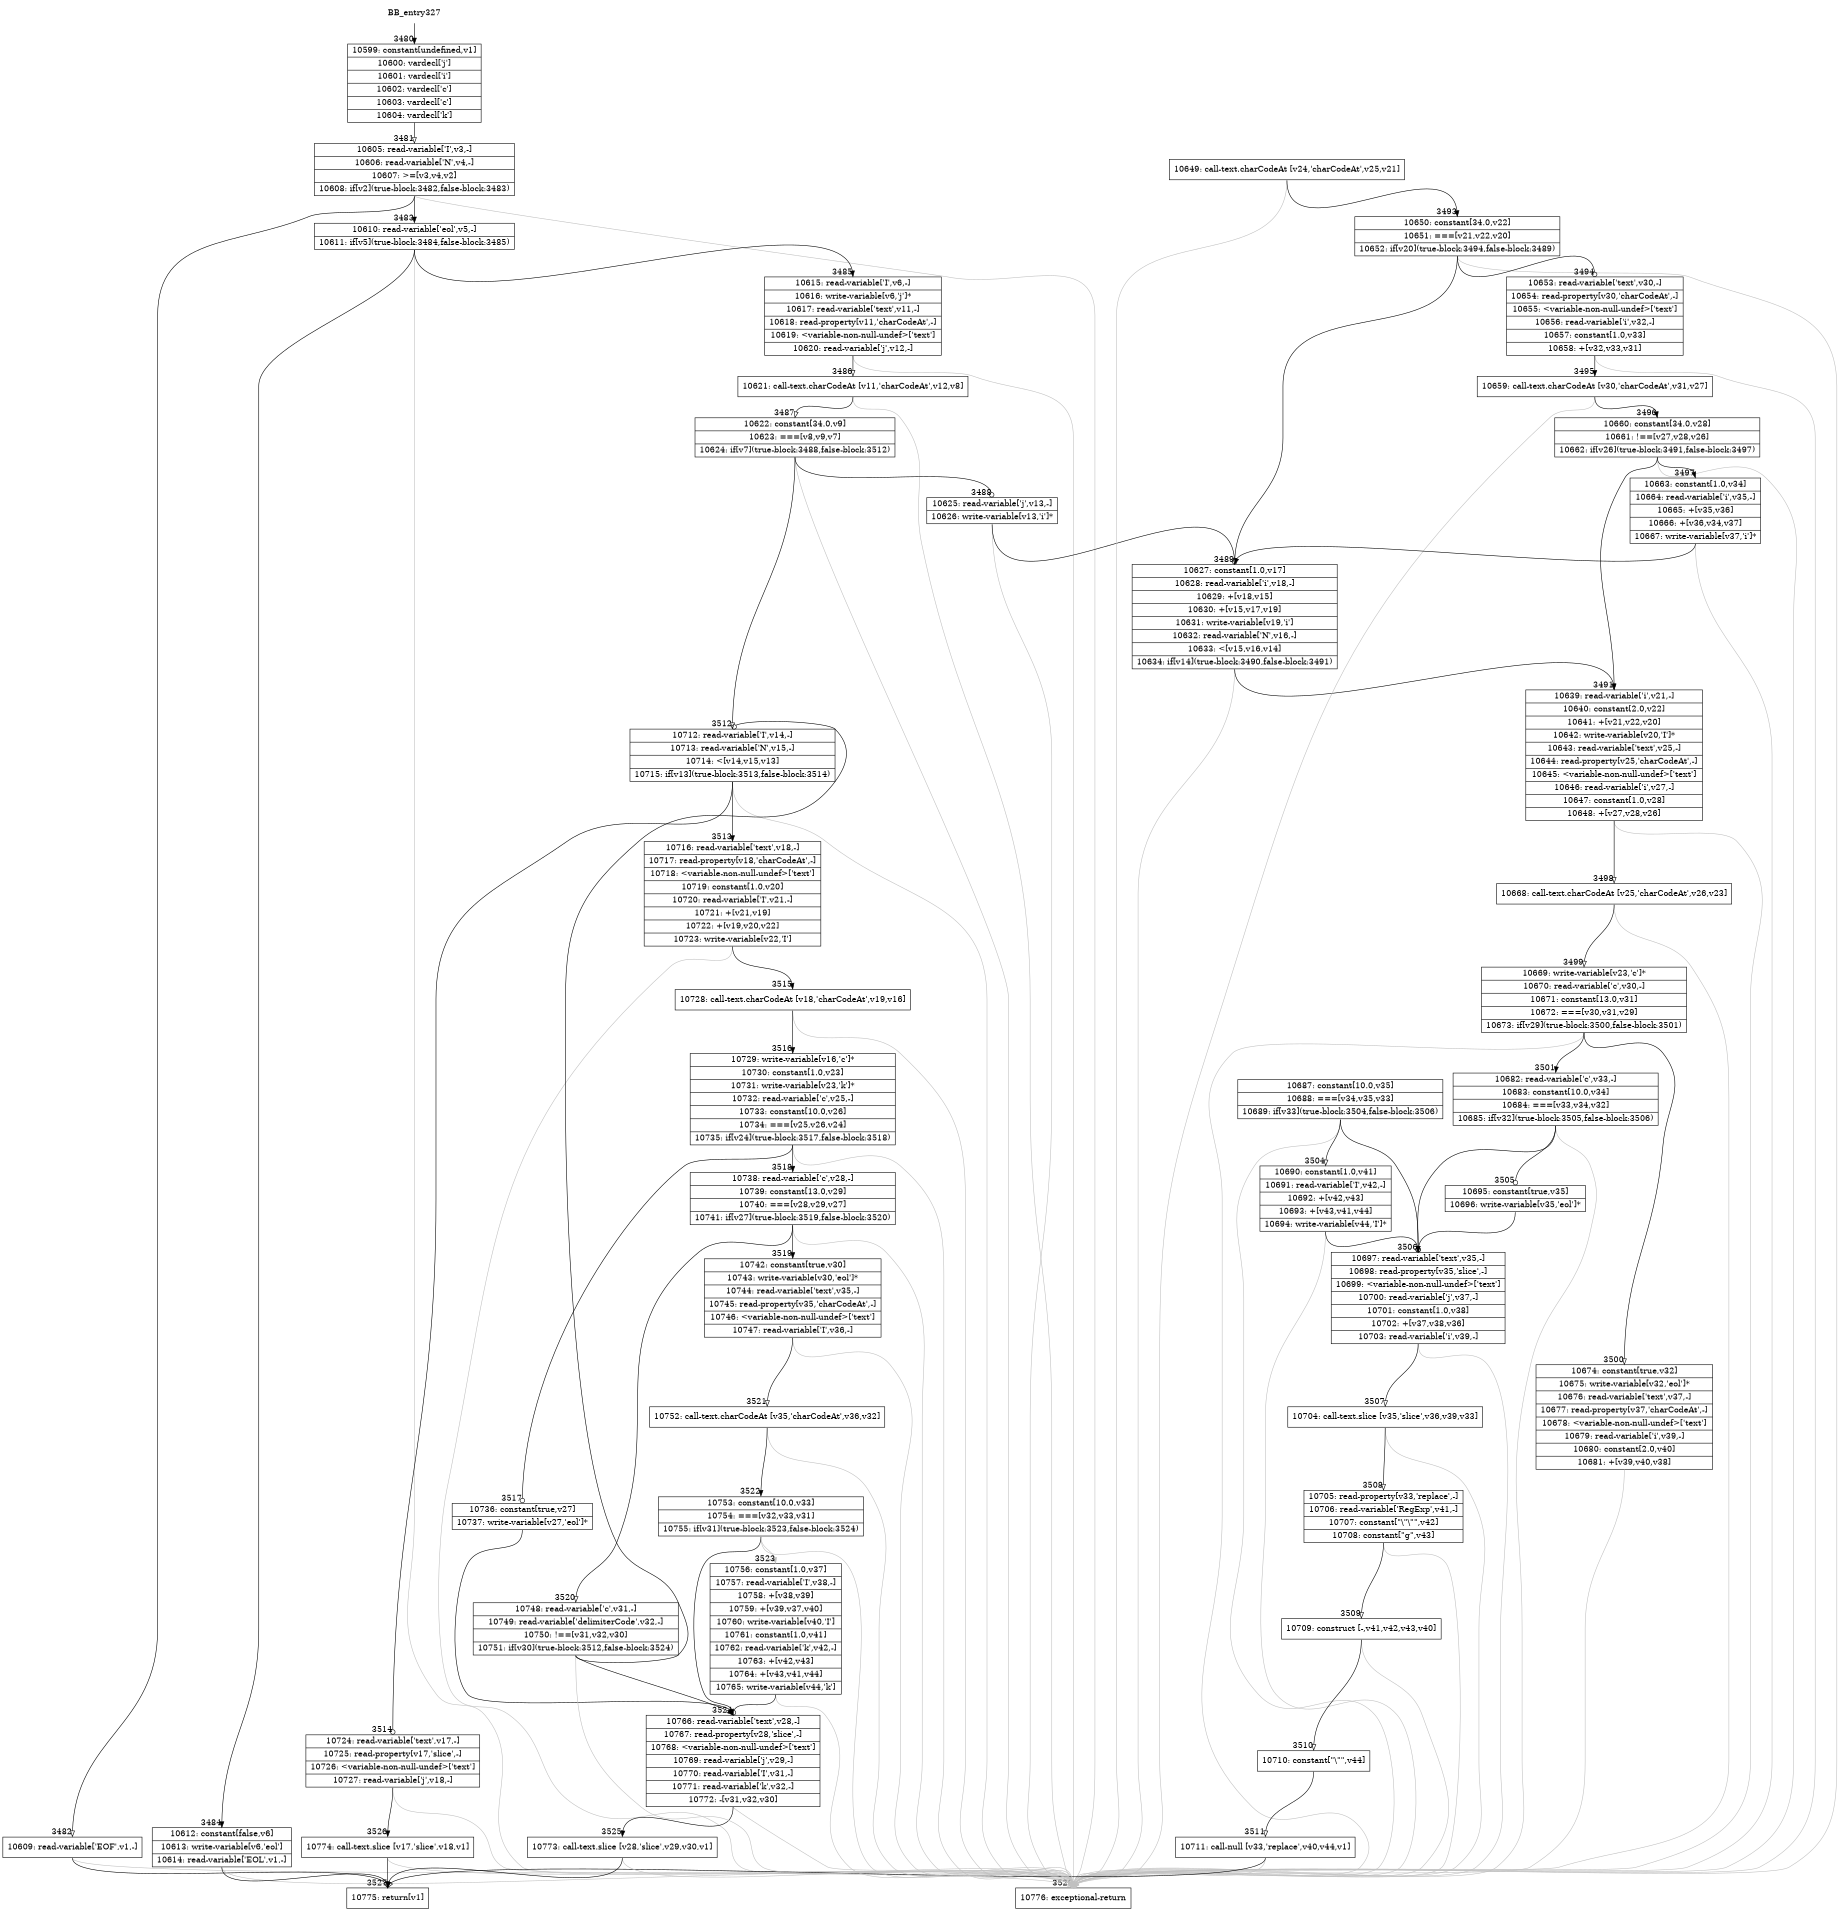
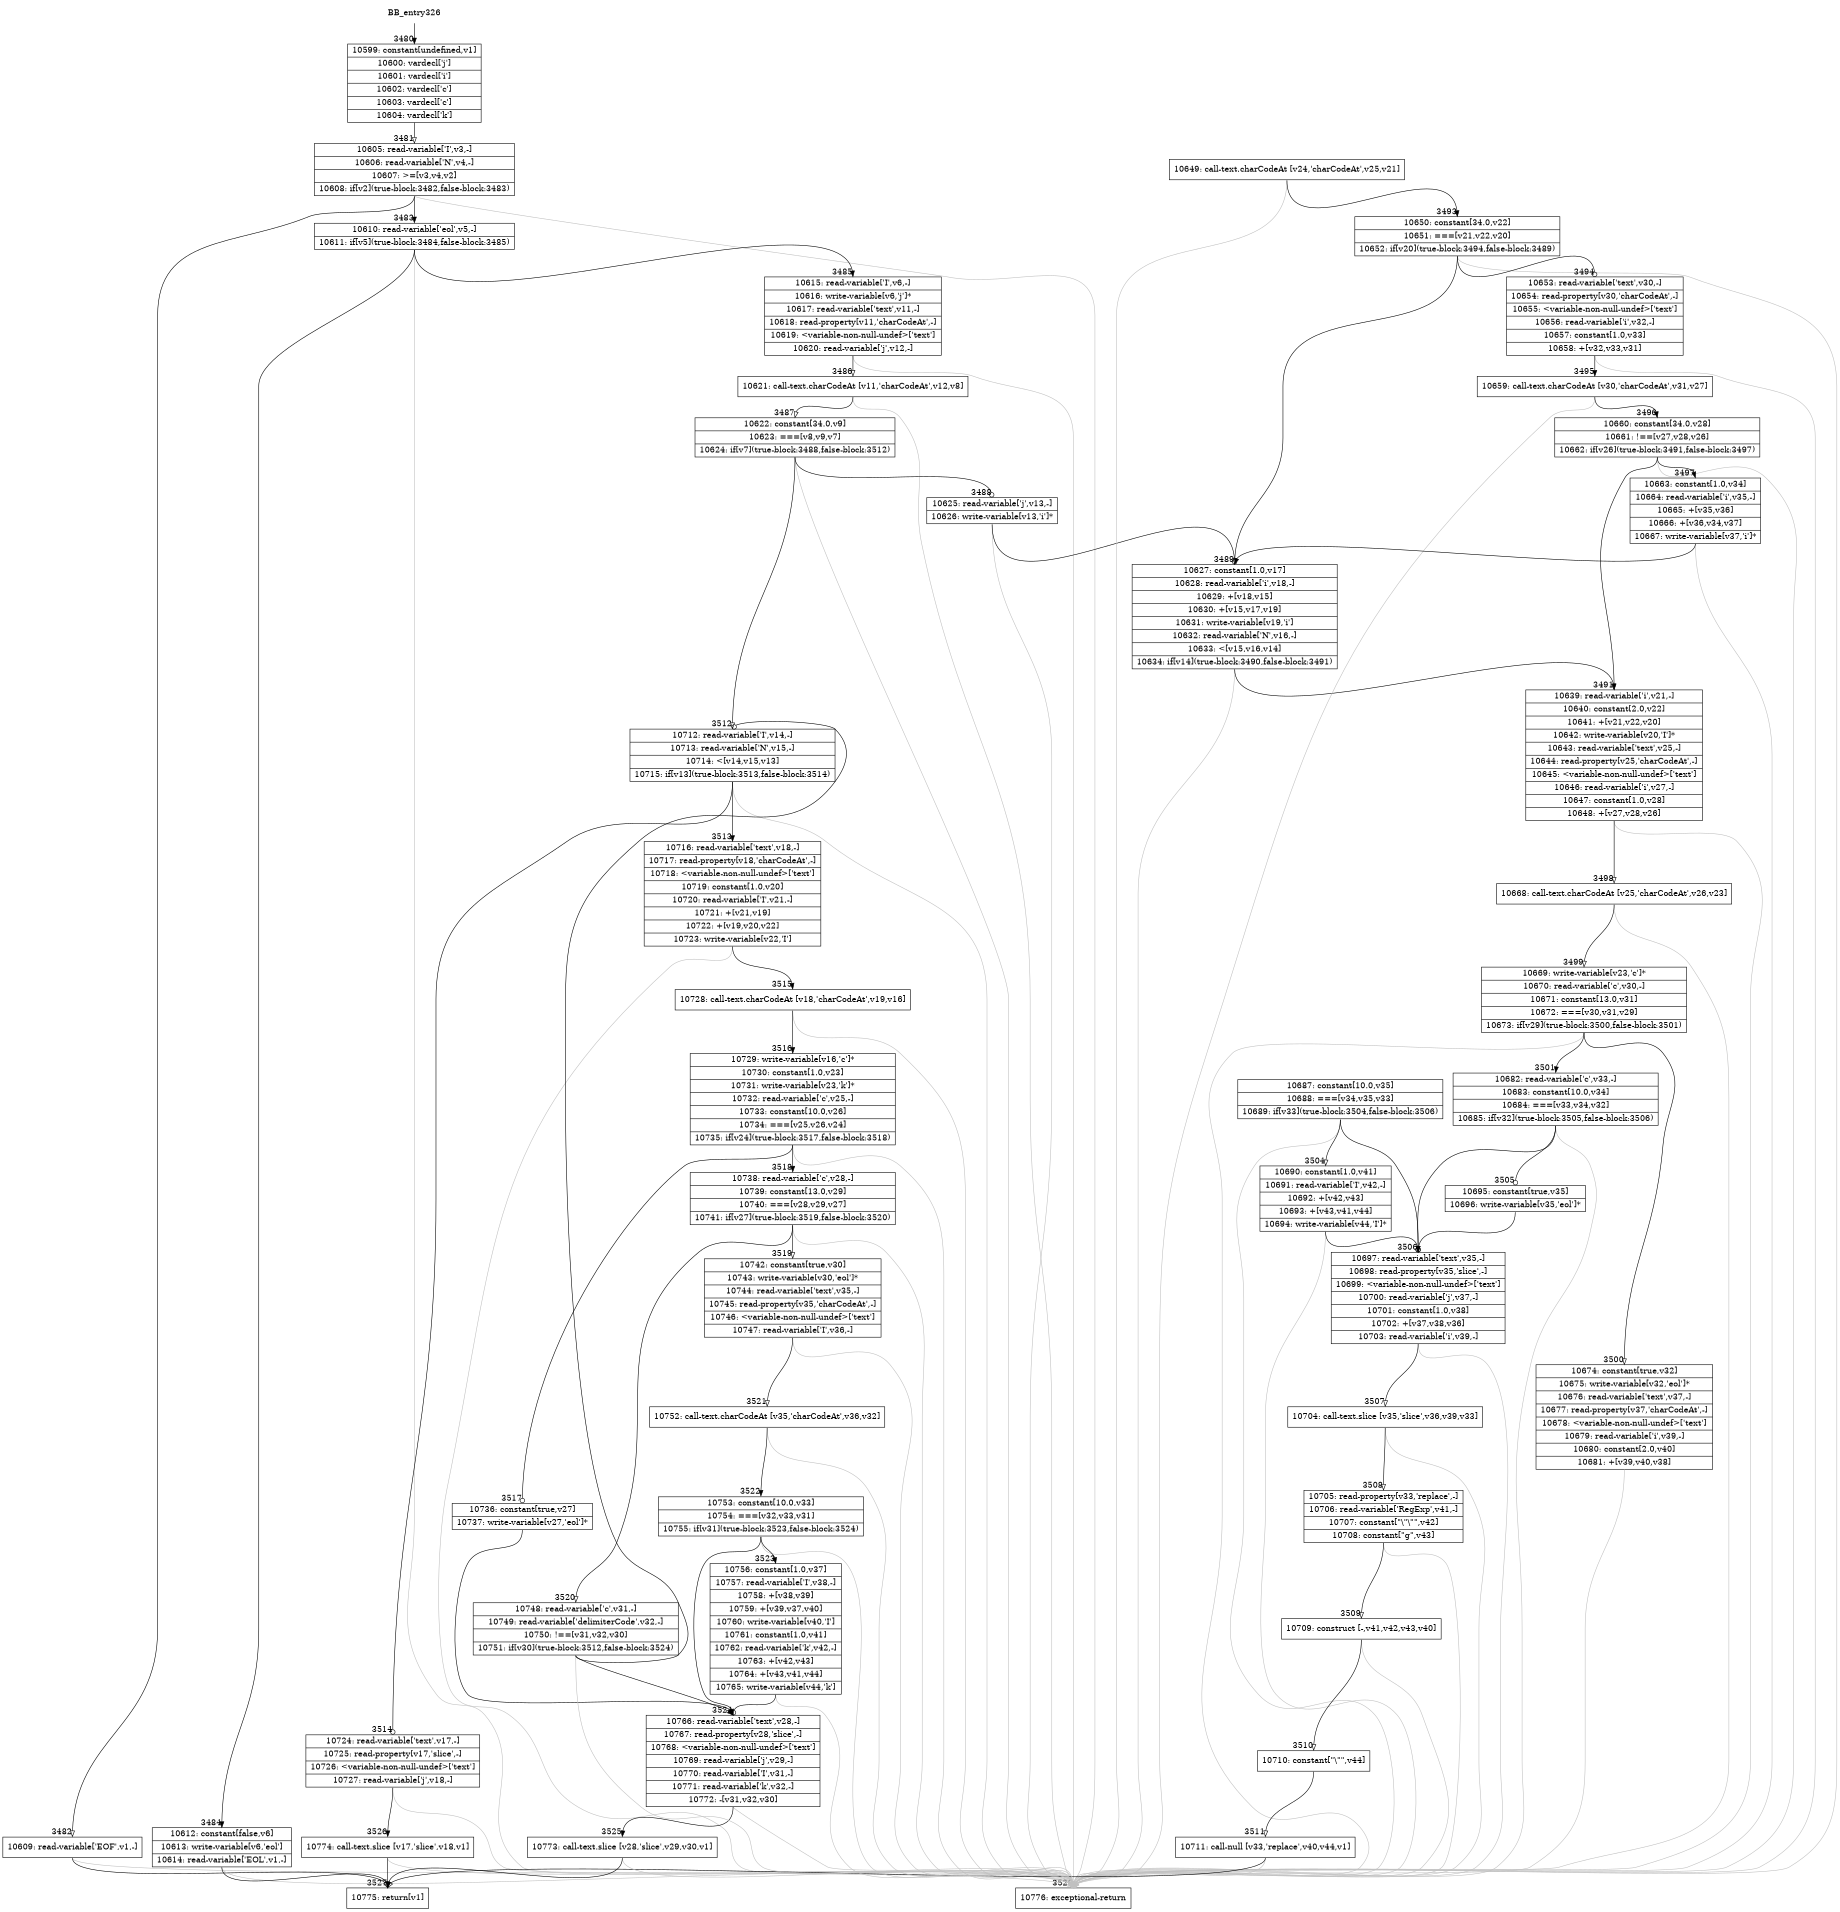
  digraph {
    rankdir=TD
    node [shape=record]
    edge [arrowhead=normal headport=n tailport=s]
-   BB_entry327 [shape=none]
+   BB_entry327 [shape=none label=BB_entry326]
    n2 [label="{10599: constant[undefined,v1]|10600: vardecl['j']|10601: vardecl['i']|10602: vardecl['c']|10603: vardecl['c']|10604: vardecl['k']}"]
    n3 [label="{10605: read-variable['I',v3,-]|10606: read-variable['N',v4,-]|10607: \>=[v3,v4,v2]|10608: if[v2](true-block:3482,false-block:3483)}"]
    n4 [label="{10609: read-variable['EOF',v1,-]}"]
    n5 [label="{10610: read-variable['eol',v5,-]|10611: if[v5](true-block:3484,false-block:3485)}"]
    n6 [label="{10776: exceptional-return}"]
    n7 [label="{10775: return[v1]}"]
    n8 [label="{10612: constant[false,v6]|10613: write-variable[v6,'eol']|10614: read-variable['EOL',v1,-]}"]
    n9 [label="{10615: read-variable['I',v6,-]|10616: write-variable[v6,'j']*|10617: read-variable['text',v11,-]|10618: read-property[v11,'charCodeAt',-]|10619: \<variable-non-null-undef\>['text']|10620: read-variable['j',v12,-]}"]
    n10 [label="{10621: call-text.charCodeAt [v11,'charCodeAt',v12,v8]}"]
    n11 [label="{10622: constant[34.0,v9]|10623: ===[v8,v9,v7]|10624: if[v7](true-block:3488,false-block:3512)}"]
    n12 [label="{10625: read-variable['j',v13,-]|10626: write-variable[v13,'i']*}"]
    n13 [label="{10712: read-variable['I',v14,-]|10713: read-variable['N',v15,-]|10714: \<[v14,v15,v13]|10715: if[v13](true-block:3513,false-block:3514)}"]
    n14 [label="{10627: constant[1.0,v17]|10628: read-variable['i',v18,-]|10629: +[v18,v15]|10630: +[v15,v17,v19]|10631: write-variable[v19,'i']|10632: read-variable['N',v16,-]|10633: \<[v15,v16,v14]|10634: if[v14](true-block:3490,false-block:3491)}"]
    n15 [label="{10716: read-variable['text',v18,-]|10717: read-property[v18,'charCodeAt',-]|10718: \<variable-non-null-undef\>['text']|10719: constant[1.0,v20]|10720: read-variable['I',v21,-]|10721: +[v21,v19]|10722: +[v19,v20,v22]|10723: write-variable[v22,'I']}"]
    n16 [label="{10724: read-variable['text',v17,-]|10725: read-property[v17,'slice',-]|10726: \<variable-non-null-undef\>['text']|10727: read-variable['j',v18,-]}"]
    n17 [label="{10639: read-variable['i',v21,-]|10640: constant[2.0,v22]|10641: +[v21,v22,v20]|10642: write-variable[v20,'I']*|10643: read-variable['text',v25,-]|10644: read-property[v25,'charCodeAt',-]|10645: \<variable-non-null-undef\>['text']|10646: read-variable['i',v27,-]|10647: constant[1.0,v28]|10648: +[v27,v28,v26]}"]
    n18 [label="{10728: call-text.charCodeAt [v18,'charCodeAt',v19,v16]}"]
    n19 [label="{10774: call-text.slice [v17,'slice',v18,v1]}"]
    n20 [label="{10668: call-text.charCodeAt [v25,'charCodeAt',v26,v23]}"]
    n21 [label="{10649: call-text.charCodeAt [v24,'charCodeAt',v25,v21]}"]
    n22 [label="{10650: constant[34.0,v22]|10651: ===[v21,v22,v20]|10652: if[v20](true-block:3494,false-block:3489)}"]
    n23 [label="{10669: write-variable[v23,'c']*|10670: read-variable['c',v30,-]|10671: constant[13.0,v31]|10672: ===[v30,v31,v29]|10673: if[v29](true-block:3500,false-block:3501)}"]
    n24 [label="{10653: read-variable['text',v30,-]|10654: read-property[v30,'charCodeAt',-]|10655: \<variable-non-null-undef\>['text']|10656: read-variable['i',v32,-]|10657: constant[1.0,v33]|10658: +[v32,v33,v31]}"]
    n25 [label="{10674: constant[true,v32]|10675: write-variable[v32,'eol']*|10676: read-variable['text',v37,-]|10677: read-property[v37,'charCodeAt',-]|10678: \<variable-non-null-undef\>['text']|10679: read-variable['i',v39,-]|10680: constant[2.0,v40]|10681: +[v39,v40,v38]}"]
    n26 [label="{10682: read-variable['c',v33,-]|10683: constant[10.0,v34]|10684: ===[v33,v34,v32]|10685: if[v32](true-block:3505,false-block:3506)}"]
    n27 [label="{10659: call-text.charCodeAt [v30,'charCodeAt',v31,v27]}"]
    n28 [label="{10660: constant[34.0,v28]|10661: !==[v27,v28,v26]|10662: if[v26](true-block:3491,false-block:3497)}"]
    n29 [label="{10663: constant[1.0,v34]|10664: read-variable['i',v35,-]|10665: +[v35,v36]|10666: +[v36,v34,v37]|10667: write-variable[v37,'i']*}"]
    n30 [label="{10695: constant[true,v35]|10696: write-variable[v35,'eol']*}"]
    n31 [label="{10697: read-variable['text',v35,-]|10698: read-property[v35,'slice',-]|10699: \<variable-non-null-undef\>['text']|10700: read-variable['j',v37,-]|10701: constant[1.0,v38]|10702: +[v37,v38,v36]|10703: read-variable['i',v39,-]}"]
    n32 [label="{10704: call-text.slice [v35,'slice',v36,v39,v33]}"]
    n33 [label="{10687: constant[10.0,v35]|10688: ===[v34,v35,v33]|10689: if[v33](true-block:3504,false-block:3506)}"]
    n34 [label="{10690: constant[1.0,v41]|10691: read-variable['I',v42,-]|10692: +[v42,v43]|10693: +[v43,v41,v44]|10694: write-variable[v44,'I']*}"]
    n35 [label="{10705: read-property[v33,'replace',-]|10706: read-variable['RegExp',v41,-]|10707: constant[\"\\\"\\\"\",v42]|10708: constant[\"g\",v43]}"]
    n36 [label="{10709: construct [-,v41,v42,v43,v40]}"]
    n37 [label="{10710: constant[\"\\\"\",v44]}"]
    n38 [label="{10711: call-null [v33,'replace',v40,v44,v1]}"]
    n39 [label="{10729: write-variable[v16,'c']*|10730: constant[1.0,v23]|10731: write-variable[v23,'k']*|10732: read-variable['c',v25,-]|10733: constant[10.0,v26]|10734: ===[v25,v26,v24]|10735: if[v24](true-block:3517,false-block:3518)}"]
    n40 [label="{10736: constant[true,v27]|10737: write-variable[v27,'eol']*}"]
    n41 [label="{10738: read-variable['c',v28,-]|10739: constant[13.0,v29]|10740: ===[v28,v29,v27]|10741: if[v27](true-block:3519,false-block:3520)}"]
    n42 [label="{10766: read-variable['text',v28,-]|10767: read-property[v28,'slice',-]|10768: \<variable-non-null-undef\>['text']|10769: read-variable['j',v29,-]|10770: read-variable['I',v31,-]|10771: read-variable['k',v32,-]|10772: -[v31,v32,v30]}"]
    n43 [label="{10742: constant[true,v30]|10743: write-variable[v30,'eol']*|10744: read-variable['text',v35,-]|10745: read-property[v35,'charCodeAt',-]|10746: \<variable-non-null-undef\>['text']|10747: read-variable['I',v36,-]}"]
    n44 [label="{10748: read-variable['c',v31,-]|10749: read-variable['delimiterCode',v32,-]|10750: !==[v31,v32,v30]|10751: if[v30](true-block:3512,false-block:3524)}"]
    n45 [label="{10773: call-text.slice [v28,'slice',v29,v30,v1]}"]
    n46 [label="{10752: call-text.charCodeAt [v35,'charCodeAt',v36,v32]}"]
    n47 [label="{10753: constant[10.0,v33]|10754: ===[v32,v33,v31]|10755: if[v31](true-block:3523,false-block:3524)}"]
    n48 [label="{10756: constant[1.0,v37]|10757: read-variable['I',v38,-]|10758: +[v38,v39]|10759: +[v39,v37,v40]|10760: write-variable[v40,'I']|10761: constant[1.0,v41]|10762: read-variable['k',v42,-]|10763: +[v42,v43]|10764: +[v43,v41,v44]|10765: write-variable[v44,'k']}"]
    BB_entry327 -> n2 [headlabel="    3480"]
    n2 -> n3 [arrowhead=onormal headlabel="      3481"]
    n3 -> n4 [arrowhead=onormal headlabel="      3482"]
    n3 -> n5 [headlabel="      3483"]
    n3 -> n6 [arrowhead=onormal color=gray headlabel="      3528"]
    n4 -> n6 [arrowhead=onormal color=gray]
    n4 -> n7 [arrowhead=onormal headlabel="      3527"]
    n5 -> n6 [color=gray]
    n5 -> n8 [headlabel="      3484"]
    n5 -> n9 [headlabel="      3485"]
    n8 -> n6 [arrowhead=onormal color=gray]
    n8 -> n7 [arrowhead=onormal]
    n9 -> n6 [arrowhead=odot color=gray]
    n9 -> n10 [arrowhead=onormal headlabel="      3486"]
    n10 -> n6 [color=gray]
    n10 -> n11 [arrowhead=onormal headlabel="      3487"]
    n11 -> n6 [arrowhead=onormal color=gray]
    n11 -> n12 [arrowhead=odot headlabel="      3488"]
    n11 -> n13 [arrowhead=onormal headlabel="      3512"]
    n12 -> n6 [arrowhead=odot color=gray]
    n12 -> n14 [arrowhead=odot headlabel="      3489"]
    n13 -> n6 [arrowhead=odot color=gray]
    n13 -> n15 [headlabel="      3513"]
    n13 -> n16 [arrowhead=odot headlabel="      3514"]
    n14 -> n6 [color=gray]
    n14 -> n17 [arrowhead=onormal headlabel="      3491"]
    n15 -> n6 [color=gray]
    n15 -> n18 [headlabel="      3515"]
    n16 -> n6 [arrowhead=onormal color=gray]
    n16 -> n19 [headlabel="      3526"]
    n17 -> n6 [color=gray]
    n17 -> n20 [arrowhead=onormal headlabel="      3498"]
    n18 -> n6 [arrowhead=odot color=gray]
    n18 -> n39 [headlabel="      3516"]
    n19 -> n6 [color=gray]
    n19 -> n7
    n20 -> n6 [arrowhead=onormal color=gray]
    n20 -> n23 [arrowhead=onormal headlabel="      3499"]
    n21 -> n6 [color=gray]
    n21 -> n22 [headlabel="      3493"]
    n22 -> n6 [color=gray]
    n22 -> n14 [arrowhead=onormal]
    n22 -> n24 [arrowhead=odot headlabel="      3494"]
    n23 -> n6 [color=gray]
    n23 -> n25 [arrowhead=onormal headlabel="      3500"]
    n23 -> n26 [headlabel="      3501"]
    n24 -> n6 [color=gray]
    n24 -> n27 [headlabel="      3495"]
    n25 -> n6 [arrowhead=onormal color=gray]
    n26 -> n6 [arrowhead=odot color=gray]
    n26 -> n30 [arrowhead=odot headlabel="      3505"]
    n26 -> n31 [headlabel="      3506"]
    n27 -> n6 [arrowhead=onormal color=gray]
    n27 -> n28 [headlabel="      3496"]
    n28 -> n6 [arrowhead=odot color=gray]
    n28 -> n17
    n28 -> n29 [headlabel="      3497"]
    n29 -> n6 [arrowhead=onormal color=gray]
    n29 -> n14
    n30 -> n31 [arrowhead=odot]
    n31 -> n6 [arrowhead=onormal color=gray]
    n31 -> n32 [arrowhead=onormal headlabel="      3507"]
    n32 -> n6 [color=gray]
    n32 -> n35 [arrowhead=onormal headlabel="      3508"]
    n33 -> n6 [arrowhead=odot color=gray]
    n33 -> n31
    n33 -> n34 [arrowhead=onormal headlabel="      3504"]
    n34 -> n6 [arrowhead=onormal color=gray]
    n34 -> n31 [arrowhead=odot]
    n35 -> n6 [color=gray]
    n35 -> n36 [arrowhead=onormal headlabel="      3509"]
    n36 -> n6 [arrowhead=odot color=gray]
    n36 -> n37 [arrowhead=onormal headlabel="      3510"]
    n37 -> n38 [arrowhead=onormal headlabel="      3511"]
    n38 -> n6 [color=gray]
    n38 -> n7 [arrowhead=onormal]
    n39 -> n6 [arrowhead=odot color=gray]
    n39 -> n40 [arrowhead=odot headlabel="      3517"]
    n39 -> n41 [headlabel="      3518"]
    n40 -> n42 [arrowhead=onormal headlabel="      3524"]
    n41 -> n6 [color=gray]
-   n41 -> n43 [headlabel="      3519"]
+   n41 -> n43 [arrowhead=onormal headlabel="      3519"]
    n41 -> n44 [arrowhead=onormal headlabel="      3520"]
    n42 -> n6 [arrowhead=onormal color=gray]
    n42 -> n45 [headlabel="      3525"]
    n43 -> n6 [arrowhead=onormal color=gray]
    n43 -> n46 [arrowhead=onormal headlabel="      3521"]
    n44 -> n6 [color=gray]
    n44 -> n13 [arrowhead=odot]
    n44 -> n42
    n45 -> n6 [color=gray]
    n45 -> n7
    n46 -> n6 [color=gray]
    n46 -> n47 [headlabel="      3522"]
    n47 -> n6 [color=gray]
    n47 -> n42
-   n47 -> n48 [headlabel="      3523" color=gray]
+   n47 -> n48 [headlabel="      3523"]
    n48 -> n6 [arrowhead=odot color=gray]
    n48 -> n42 [arrowhead=odot]
  }
